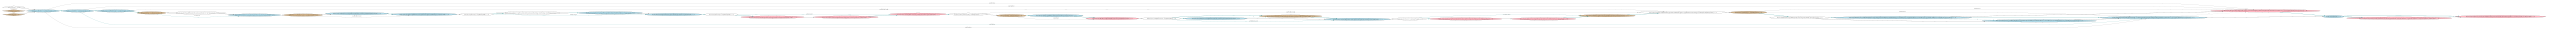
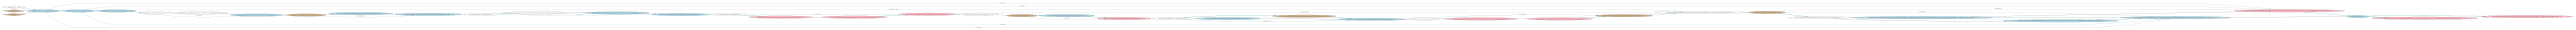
  digraph {
    fontname="EB Garamond"
    rankdir=LR
    node [fillcolor=lightblue fontname="EB Garamond" shape=ellipse style=filled]
    edge [color=teal fontname="EB Garamond" style=bold]
    n1 [fillcolor=lightpink label="Mockito.when(mockJobContext3.getPartitionSet()).thenReturn(ImmutableSet.of(Integer.valueOf(4),Integer.valueOf(5)))@@@28@@@['1', '1', '1']"]
    n2 [fillcolor=lightpink label="Mockito.when(mockJobContext3.getAssignedParticipant(4)).thenReturn(\"GobblinYarnTaskRunner-3\")@@@29@@@['1', '1', '1']"]
    n3 [fillcolor=tan label="Mockito.when(mockTaskDriver.getJobContext(\"job3\")).thenReturn(mockJobContext3)@@@30@@@['1', '1', '1']"]
    n4 [label="Mockito.when(mockWorkflowContext1.getWorkflowState()).thenReturn(TaskState.IN_PROGRESS)@@@10@@@['1', '1', '1']"]
    n5 [label="Mockito.when(mockTaskDriver.getWorkflowContext(\"workflow1\")).thenReturn(mockWorkflowContext1)@@@11@@@['1', '1', '1']"]
    n6 [fillcolor=white label="JobContext mockJobContext1 = mock()@@@12@@@['1', '1', '1']"]
    n7 [fillcolor=lightpink label="Mockito.when(mockJobContext2.getAssignedParticipant(3)).thenReturn(\"GobblinYarnTaskRunner-2\")@@@18@@@['1', '1', '1']"]
    n8 [fillcolor=lightpink label="Mockito.when(mockTaskDriver.getJobContext(\"job2\")).thenReturn(mockJobContext2)@@@19@@@['1', '1', '1']"]
    n9 [fillcolor=white label="WorkflowConfig mockWorkflowConfig2 = mock()@@@20@@@['1', '1', '1']"]
    n10 [fillcolor=lightpink label="Mockito.when(mockWorkflowConfig2.getJobDag()).thenReturn(mockJobDag2)@@@23@@@['1', '1', '1']"]
    n11 [fillcolor=white label="WorkflowContext mockWorkflowContext2 = mock()@@@24@@@['1', '1', '1']"]
    n12 [fillcolor=tan label="Mockito.when(mockWorkflowContext2.getWorkflowState()).thenReturn(TaskState.COMPLETED)@@@25@@@['0', '0', '1']"]
    n13 [label="Mockito.when(mockTaskDriver.getWorkflowContext(\"workflow2\")).thenReturn(mockWorkflowContext2)@@@26@@@['1', '1', '1']"]
    n14 [label="Mockito.when(mockWorkflowContext2.getWorkflowState()).thenReturn(TaskState.IN_PROGRESS)@@@25@@@['1', '1', '0']"]
    n15 [fillcolor=white label="Mockito.when(helixDataAccessor.keyBuilder()).thenReturn(new PropertyKey.Builder(\"cluster\"))@@@33@@@['1', '1', '1']"]
    n16 [label="Mockito.when(helixDataAccessor.getChildValuesMap(Mockito.any())).thenReturn(ImmutableMap.of(\"GobblinYarnTaskRunner-1\",new HelixProperty(\"\"),\"GobblinYarnTaskRunner-2\",new HelixProperty(\"\")))@@@34@@@['0', '0', '1']"]
    n17 [label="Mockito.when(helixDataAccessor.getChildValuesMap(Mockito.any())).thenReturn(ImmutableMap.of(\"GobblinYarnTaskRunner-1\",new HelixProperty(\"\"),\"GobblinYarnTaskRunner-2\",new HelixProperty(\"\"),\"GobblinYarnTaskRunner-3\",new HelixProperty(\"\")))@@@34@@@['1', '1', '0']"]
    n18 [label="YarnAutoScalingManager.YarnAutoScalingRunnable runnable = new YarnAutoScalingManager.YarnAutoScalingRunnable(mockTaskDriver,mockYarnService,1,1,10,noopQueue,helixDataAccessor)@@@35@@@['1', '0', '1']"]
    n19 [fillcolor=lightpink label="YarnAutoScalingManager.YarnAutoScalingRunnable runnable = new YarnAutoScalingManager.YarnAutoScalingRunnable(mockTaskDriver,mockYarnService,1,1,10,1.0,noopQueue,helixDataAccessor)@@@35@@@['0', '1', '0']"]
    n20 [label="TaskDriver mockTaskDriver = mock()@@@4@@@['1', '1', '1']"]
    n21 [label="WorkflowConfig mockWorkflowConfig1 = mock()@@@5@@@['1', '1', '1']"]
    n22 [fillcolor=white label="Mockito.when(mockTaskDriver.getWorkflows()).thenReturn(ImmutableMap.of(\"workflow1\",mockWorkflowConfig1,\"workflow2\",mockWorkflowConfig2))@@@31@@@['1', '1', '1']"]
-   n23 [fillcolor=tan label="JobDag mockJobDag1 = mock()@@@6@@@['1', '1', '1']"]
+   n23 [fillcolor=white label="JobDag mockJobDag1 = mock()@@@6@@@['1', '1', '1']"]
    n24 [label="runnable.run()@@@36@@@['1', '1', '1']"]
    n25 [fillcolor=white label="Mockito.when(mockJobDag1.getAllNodes()).thenReturn(ImmutableSet.of(\"job1\",\"job2\"))@@@7@@@['1', '1', '1']"]
    n26 [label="Mockito.when(mockWorkflowConfig1.getJobDag()).thenReturn(mockJobDag1)@@@8@@@['1', '1', '1']"]
    n27 [fillcolor=tan label="WorkflowContext mockWorkflowContext1 = mock()@@@9@@@['1', '1', '1']"]
    n28 [fillcolor=white label="JobContext mockJobContext3 = mock()@@@27@@@['1', '1', '1']"]
    n29 [label="YarnService mockYarnService = mock()@@@3@@@['1', '1', '1']"]
    n30 [fillcolor=white label="Mockito.when(mockJobContext1.getPartitionSet()).thenReturn(ImmutableSet.of(Integer.valueOf(1),Integer.valueOf(2)))@@@13@@@['1', '1', '1']"]
    n31 [label="Mockito.when(mockJobContext1.getAssignedParticipant(2)).thenReturn(\"GobblinYarnTaskRunner-1\")@@@14@@@['1', '1', '1']"]
    n32 [label="Mockito.when(mockTaskDriver.getJobContext(\"job1\")).thenReturn(mockJobContext1)@@@15@@@['1', '1', '1']"]
    n33 [fillcolor=lightpink label="Mockito.verify(mockYarnService,times(1)).requestTargetNumberOfContainers(3,ImmutableSet.of(\"GobblinYarnTaskRunner-1\",\"GobblinYarnTaskRunner-2\"))@@@37@@@['0', '0', '1']"]
    n34 [fillcolor=lightpink label="Mockito.verify(mockYarnService,times(1)).requestTargetNumberOfContainers(5,ImmutableSet.of(\"GobblinYarnTaskRunner-1\",\"GobblinYarnTaskRunner-2\",\"GobblinYarnTaskRunner-3\"))@@@37@@@['1', '1', '0']"]
    n35 [fillcolor=white label="JobContext mockJobContext2 = mock()@@@16@@@['1', '1', '1']"]
    n36 [fillcolor=white label="testTwoWorkflows['1', '0', '0']" shape=diamond]
    n37 [fillcolor=tan label="JobDag mockJobDag2 = mock()@@@21@@@['1', '1', '1']"]
    n38 [label="Mockito.when(mockJobDag2.getAllNodes()).thenReturn(ImmutableSet.of(\"job3\"))@@@22@@@['1', '1', '1']"]
    n39 [fillcolor=tan label="HelixDataAccessor helixDataAccessor = mock()@@@32@@@['1', '1', '1']"]
    n40 [fillcolor=tan label="testTwoWorkflows['0', '1', '0']" shape=diamond]
    n41 [fillcolor=lightpink label="Mockito.when(mockJobContext2.getPartitionSet()).thenReturn(ImmutableSet.of(Integer.valueOf(3)))@@@17@@@['1', '1', '1']"]
    n42 [fillcolor=tan label="testNotInProgress['0', '0', '1']" shape=diamond]
    n1 -> n2 [color=gray40]
    n2 -> n3
    n3 -> n22
    n4 -> n5
    n5 -> n6 [color=gray40]
    n6 -> n30
    n6 -> n32 [label=mockJobContext1 style=solid]
    n7 -> n8
    n8 -> n9
    n9 -> n22 [color=gray40 label=mockWorkflowConfig2 style=solid]
    n9 -> n37 [color=gray40]
    n10 -> n11 [color=gray40]
    n11 -> n12
    n11 -> n13 [label=mockWorkflowContext2 style=solid]
    n11 -> n14
    n12 -> n13
    n13 -> n28 [color=gray40]
    n14 -> n12 [label=0 style=dashed]
    n14 -> n13 [color=gray40]
    n15 -> n16 [color=gray40]
    n15 -> n17
    n16 -> n18 [color=gray40]
    n17 -> n16 [label=0 style=dashed]
    n17 -> n18
    n17 -> n19 [color=gray40]
    n18 -> n19 [color=gray40 label=0 style=dashed]
    n18 -> n24 [color=gray40]
    n19 -> n24
    n20 -> n18 [label=mockTaskDriver style=solid]
    n20 -> n19 [color=gray40 label=mockTaskDriver style=solid]
    n20 -> n21
    n21 -> n22 [color=gray40 label=mockWorkflowConfig1 style=solid]
    n21 -> n23
    n22 -> n39 [color=gray40]
    n23 -> n25 [color=gray40]
    n23 -> n26 [label=mockJobDag1 style=solid]
    n24 -> n33
    n24 -> n34
    n25 -> n26 [color=gray40]
    n26 -> n27 [color=gray40]
    n27 -> n4 [color=gray40]
    n27 -> n5 [color=gray40 label=mockWorkflowContext1 style=solid]
    n28 -> n1
    n28 -> n3 [label=mockJobContext3 style=solid]
    n29 -> n18 [color=gray40 label=mockYarnService style=solid]
    n29 -> n19 [color=gray40 label=mockYarnService style=solid]
    n29 -> n20
    n30 -> n31
    n31 -> n32 [color=gray40]
    n32 -> n35
    n34 -> n33 [color=gray40 label=0 style=dashed]
    n35 -> n8 [label=mockJobContext2 style=solid]
    n35 -> n41
    n36 -> n29 [color=gray40]
    n37 -> n10 [color=gray40 label=mockJobDag2 style=solid]
    n37 -> n38
    n38 -> n10
    n39 -> n15
    n39 -> n18 [color=gray40 label=helixDataAccessor style=solid]
    n39 -> n19 [color=gray40 label=helixDataAccessor style=solid]
    n40 -> n29 [color=gray40 style=dashed]
    n41 -> n7 [color=gray40]
    n42 -> n29 [color=gray40]
  }
